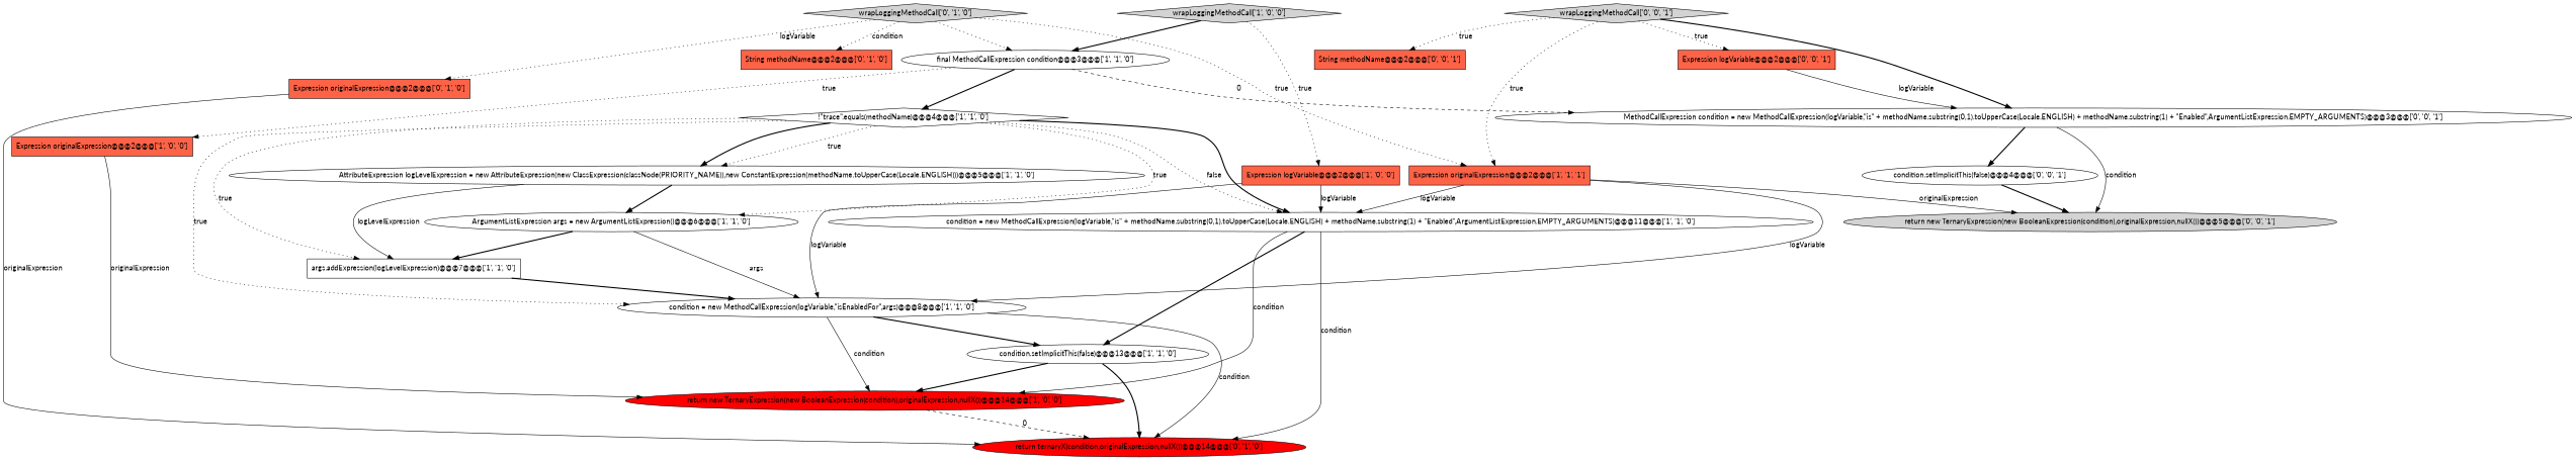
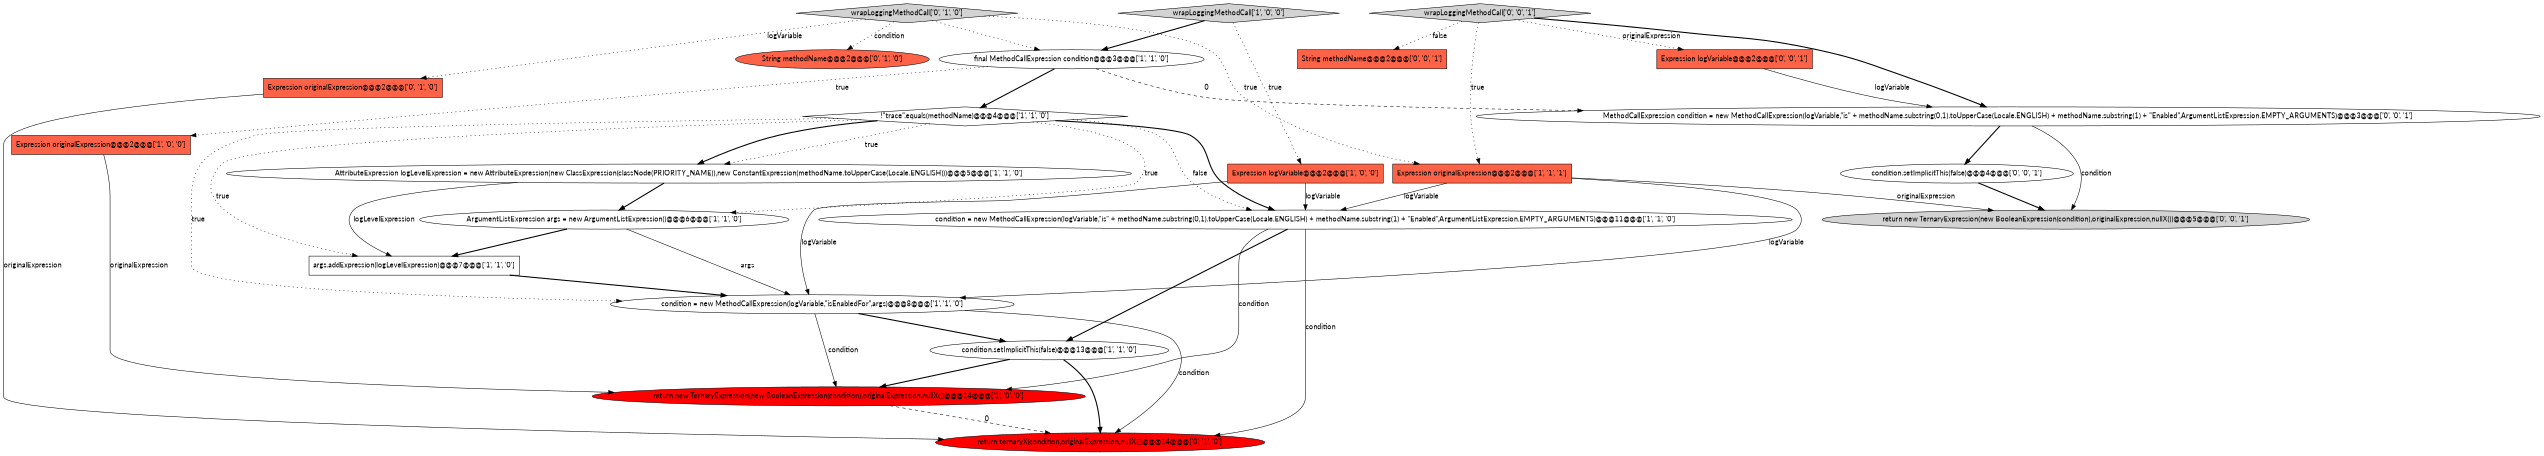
  digraph {
    fontname=Lato
    node [fillcolor=white fontname=Lato shape=ellipse style=filled]
    edge [fontname=Lato style=solid]
    n1 [label="condition.setImplicitThis(false)@@@4@@@['0', '0', '1']"]
    n2 [fillcolor=lightgray label="return new TernaryExpression(new BooleanExpression(condition),originalExpression,nullX())@@@5@@@['0', '0', '1']"]
    n3 [label="condition = new MethodCallExpression(logVariable,\"isEnabledFor\",args)@@@8@@@['1', '1', '0']"]
    n4 [label="condition.setImplicitThis(false)@@@13@@@['1', '1', '0']"]
    n5 [fillcolor=red label="return new TernaryExpression(new BooleanExpression(condition),originalExpression,nullX())@@@14@@@['1', '0', '0']"]
    n6 [fillcolor=red label="return ternaryX(condition,originalExpression,nullX())@@@14@@@['0', '1', '0']"]
-   n7 [fillcolor=tomato label="String methodName@@@2@@@['0', '1', '0']" shape=box]
+   n7 [fillcolor=tomato label="String methodName@@@2@@@['0', '1', '0']"]
    n8 [label="condition = new MethodCallExpression(logVariable,\"is\" + methodName.substring(0,1).toUpperCase(Locale.ENGLISH) + methodName.substring(1) + \"Enabled\",ArgumentListExpression.EMPTY_ARGUMENTS)@@@11@@@['1', '1', '0']"]
    n9 [label="final MethodCallExpression condition@@@3@@@['1', '1', '0']"]
    n10 [label="!\"trace\".equals(methodName)@@@4@@@['1', '1', '0']" shape=diamond]
    n11 [label="MethodCallExpression condition = new MethodCallExpression(logVariable,\"is\" + methodName.substring(0,1).toUpperCase(Locale.ENGLISH) + methodName.substring(1) + \"Enabled\",ArgumentListExpression.EMPTY_ARGUMENTS)@@@3@@@['0', '0', '1']"]
    n12 [fillcolor=tomato label="Expression originalExpression@@@2@@@['1', '0', '0']" shape=box]
    n13 [label="AttributeExpression logLevelExpression = new AttributeExpression(new ClassExpression(classNode(PRIORITY_NAME)),new ConstantExpression(methodName.toUpperCase(Locale.ENGLISH)))@@@5@@@['1', '1', '0']"]
    n14 [label="ArgumentListExpression args = new ArgumentListExpression()@@@6@@@['1', '1', '0']"]
    n15 [label="args.addExpression(logLevelExpression)@@@7@@@['1', '1', '0']" shape=box]
    n16 [fillcolor=tomato label="Expression originalExpression@@@2@@@['1', '1', '1']" shape=box]
    n17 [fillcolor=tomato label="Expression originalExpression@@@2@@@['0', '1', '0']" shape=box]
    n18 [fillcolor=tomato label="Expression logVariable@@@2@@@['1', '0', '0']" shape=box]
    n19 [fillcolor=lightgray label="wrapLoggingMethodCall['0', '1', '0']" shape=diamond]
    n20 [fillcolor=lightgray label="wrapLoggingMethodCall['0', '0', '1']" shape=diamond]
    n21 [fillcolor=tomato label="Expression logVariable@@@2@@@['0', '0', '1']" shape=box]
    n22 [fillcolor=tomato label="String methodName@@@2@@@['0', '0', '1']" shape=box]
    n23 [fillcolor=lightgray label="wrapLoggingMethodCall['1', '0', '0']" shape=diamond]
    n1 -> n2 [style=bold]
    n3 -> n4 [style=bold]
    n3 -> n5 [label=condition]
    n3 -> n6 [label=condition]
    n4 -> n5 [style=bold]
    n4 -> n6 [style=bold]
    n5 -> n6 [label=0 style=dashed]
    n8 -> n4 [style=bold]
    n8 -> n5 [label=condition]
    n8 -> n6 [label=condition]
    n9 -> n10 [style=bold]
    n9 -> n11 [label=0 style=dashed]
    n9 -> n12 [label=true style=dotted]
    n10 -> n3 [label=true style=dotted]
    n10 -> n8 [style=bold]
    n10 -> n8 [label=false style=dotted]
    n10 -> n13 [label=true style=dotted]
    n10 -> n13 [style=bold]
    n10 -> n14 [label=true style=dotted]
    n10 -> n15 [label=true style=dotted]
    n11 -> n1 [style=bold]
    n11 -> n2 [label=condition]
    n12 -> n5 [label=originalExpression]
    n13 -> n14 [style=bold]
    n13 -> n15 [label=logLevelExpression]
    n14 -> n3 [label=args]
    n14 -> n15 [style=bold]
    n15 -> n3 [style=bold]
    n16 -> n2 [label=originalExpression]
    n16 -> n3 [label=logVariable]
    n16 -> n8 [label=logVariable]
    n17 -> n6 [label=originalExpression]
    n18 -> n3 [label=logVariable]
    n18 -> n8 [label=logVariable]
    n19 -> n7 [label=condition style=dotted]
    n19 -> n9 [style=dotted]
    n19 -> n16 [label=true style=dotted]
    n19 -> n17 [label=logVariable style=dotted]
    n20 -> n11 [style=bold]
    n20 -> n16 [label=true style=dotted]
-   n20 -> n21 [label=true style=dotted]
-   n20 -> n22 [label=true style=dotted]
+   n20 -> n21 [label=originalExpression style=dotted]
+   n20 -> n22 [label=false style=dotted]
    n21 -> n11 [label=logVariable]
    n23 -> n9 [style=bold]
    n23 -> n18 [label=true style=dotted]
  }
